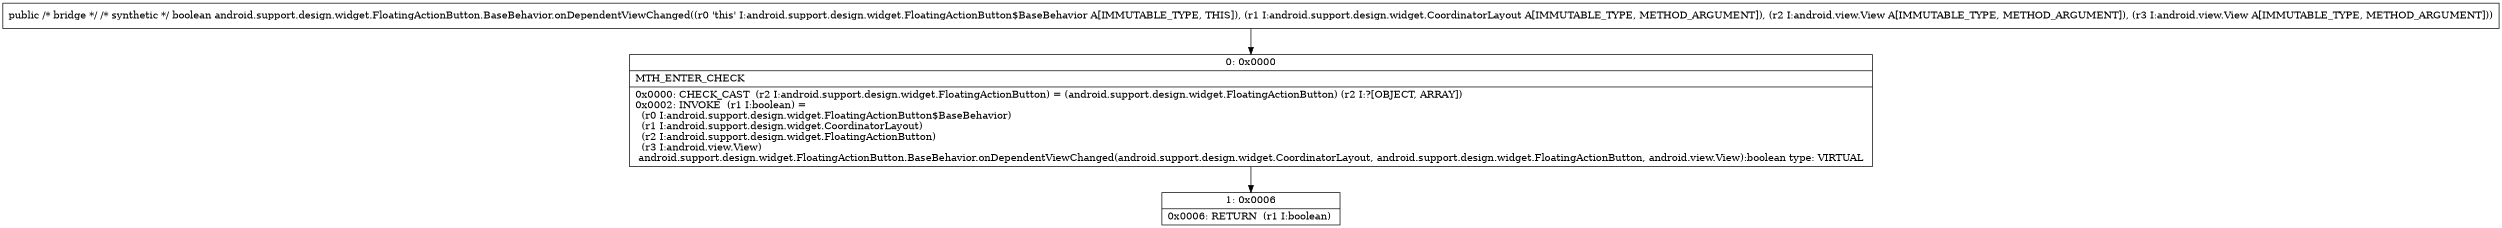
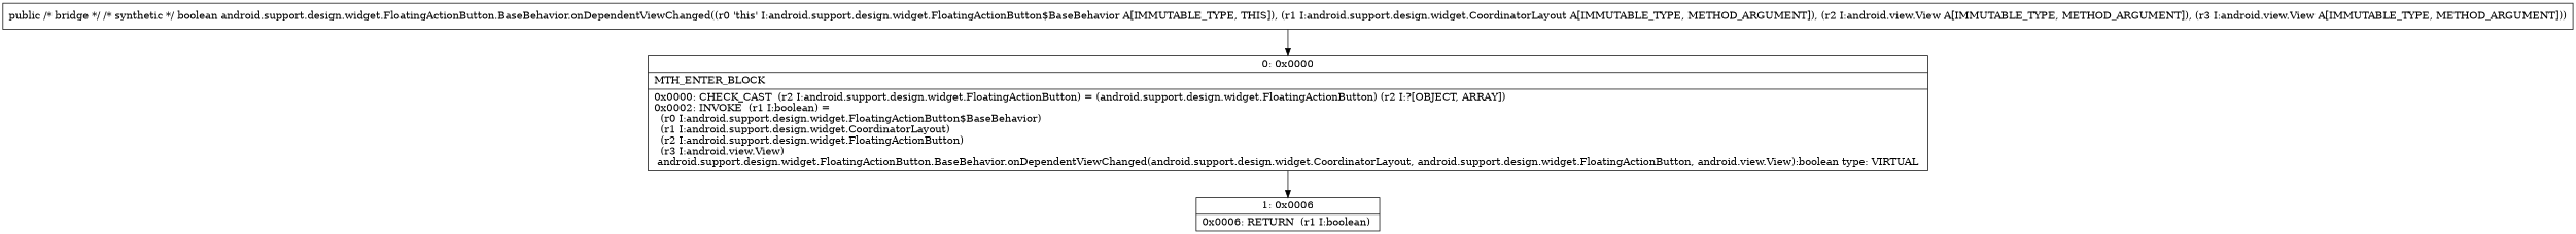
  digraph {
    node [shape=record]
-   n1 [label="{0\:\ 0x0000|MTH_ENTER_CHECK\l|0x0000: CHECK_CAST  (r2 I:android.support.design.widget.FloatingActionButton) = (android.support.design.widget.FloatingActionButton) (r2 I:?[OBJECT, ARRAY]) \l0x0002: INVOKE  (r1 I:boolean) = \l  (r0 I:android.support.design.widget.FloatingActionButton$BaseBehavior)\l  (r1 I:android.support.design.widget.CoordinatorLayout)\l  (r2 I:android.support.design.widget.FloatingActionButton)\l  (r3 I:android.view.View)\l android.support.design.widget.FloatingActionButton.BaseBehavior.onDependentViewChanged(android.support.design.widget.CoordinatorLayout, android.support.design.widget.FloatingActionButton, android.view.View):boolean type: VIRTUAL \l}"]
+   n1 [label="{0\:\ 0x0000|MTH_ENTER_BLOCK\l|0x0000: CHECK_CAST  (r2 I:android.support.design.widget.FloatingActionButton) = (android.support.design.widget.FloatingActionButton) (r2 I:?[OBJECT, ARRAY]) \l0x0002: INVOKE  (r1 I:boolean) = \l  (r0 I:android.support.design.widget.FloatingActionButton$BaseBehavior)\l  (r1 I:android.support.design.widget.CoordinatorLayout)\l  (r2 I:android.support.design.widget.FloatingActionButton)\l  (r3 I:android.view.View)\l android.support.design.widget.FloatingActionButton.BaseBehavior.onDependentViewChanged(android.support.design.widget.CoordinatorLayout, android.support.design.widget.FloatingActionButton, android.view.View):boolean type: VIRTUAL \l}"]
    n2 [label="{1\:\ 0x0006|0x0006: RETURN  (r1 I:boolean) \l}"]
    n3 [label="{public \/* bridge *\/ \/* synthetic *\/ boolean android.support.design.widget.FloatingActionButton.BaseBehavior.onDependentViewChanged((r0 'this' I:android.support.design.widget.FloatingActionButton$BaseBehavior A[IMMUTABLE_TYPE, THIS]), (r1 I:android.support.design.widget.CoordinatorLayout A[IMMUTABLE_TYPE, METHOD_ARGUMENT]), (r2 I:android.view.View A[IMMUTABLE_TYPE, METHOD_ARGUMENT]), (r3 I:android.view.View A[IMMUTABLE_TYPE, METHOD_ARGUMENT])) }"]
    n1 -> n2
    n3 -> n1
  }
